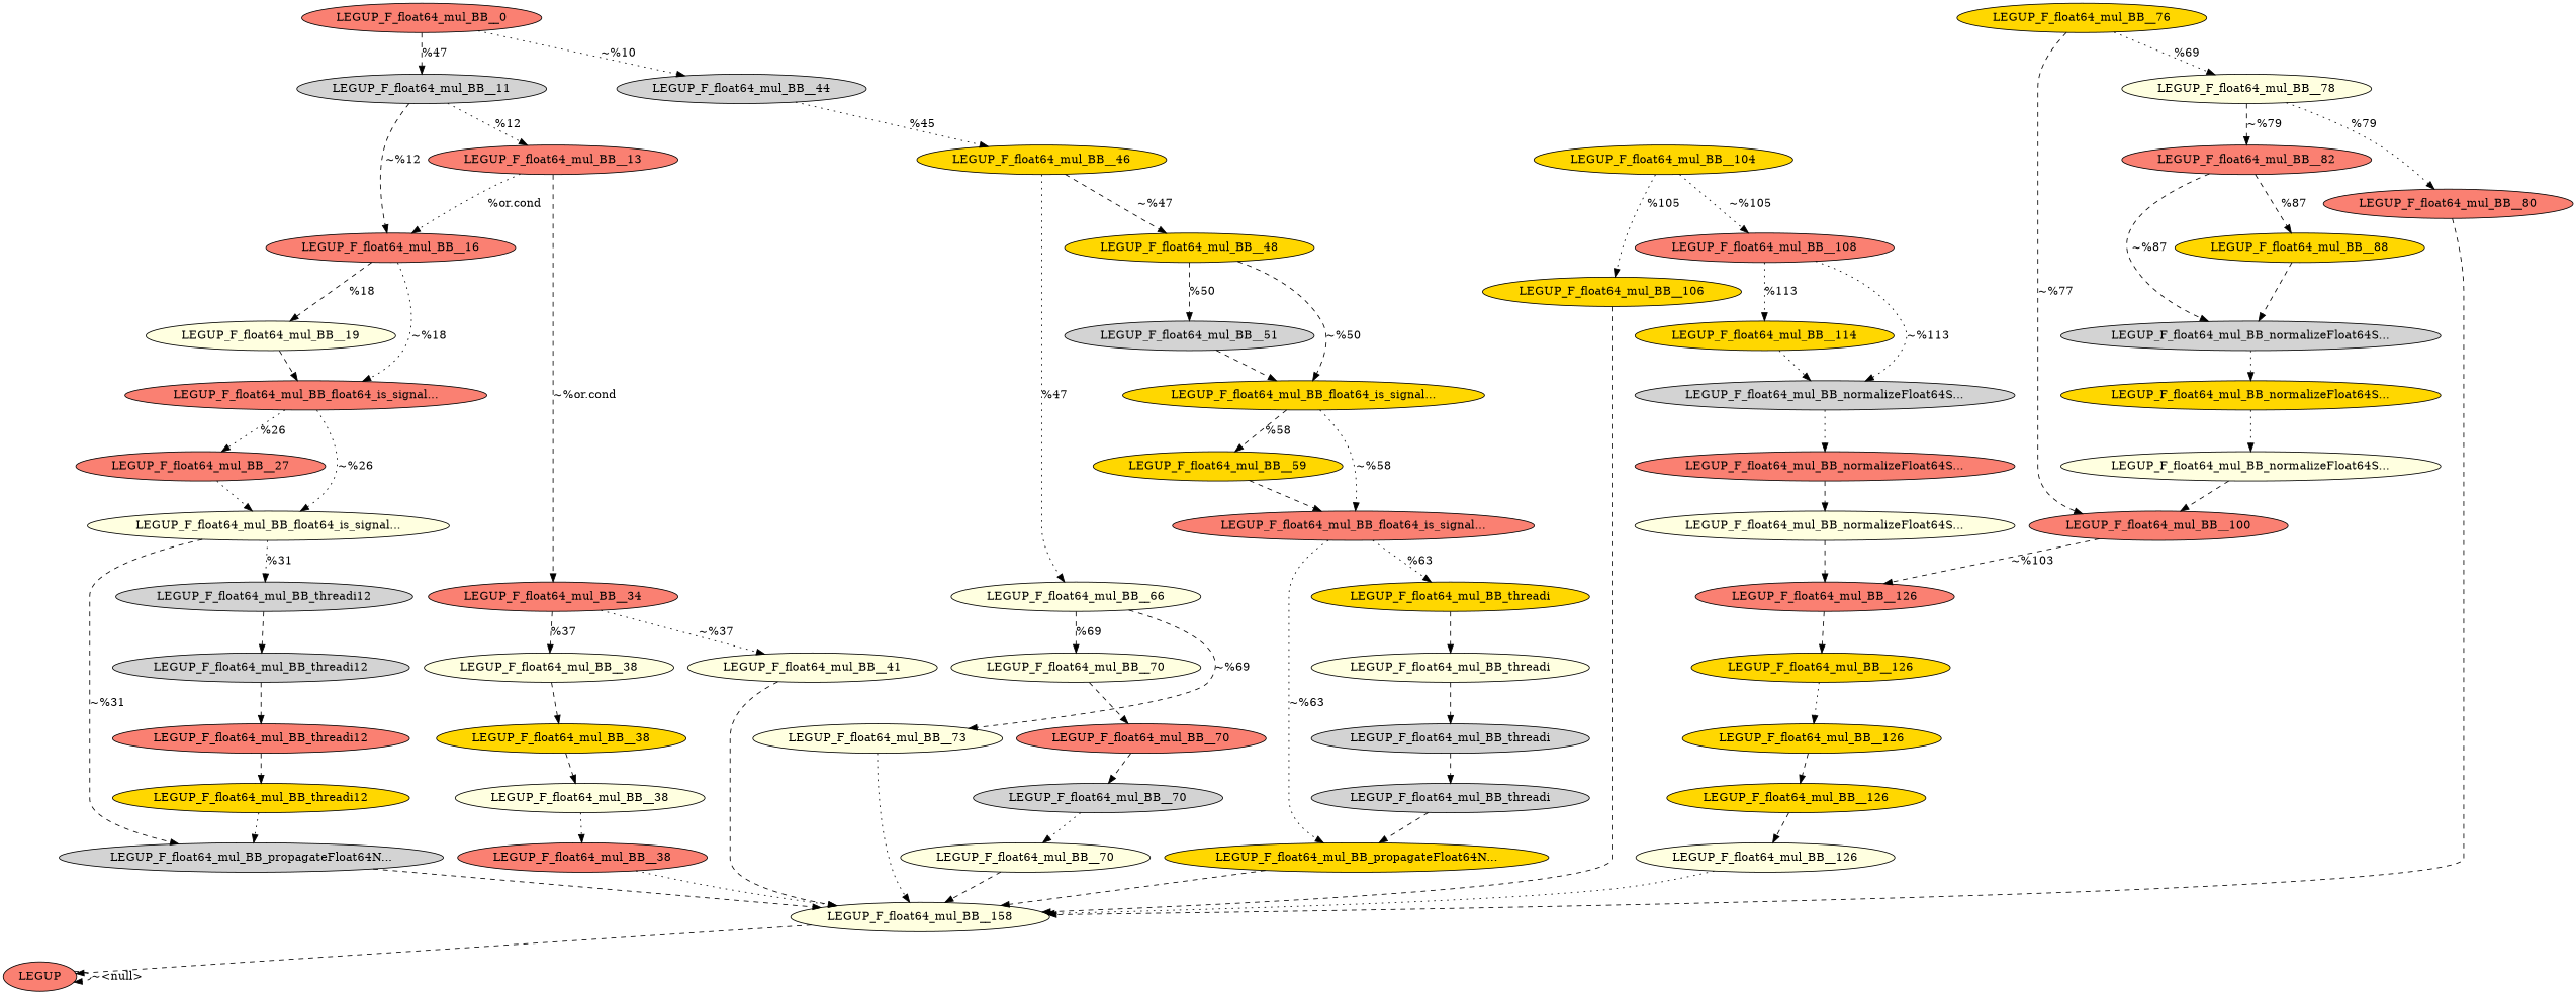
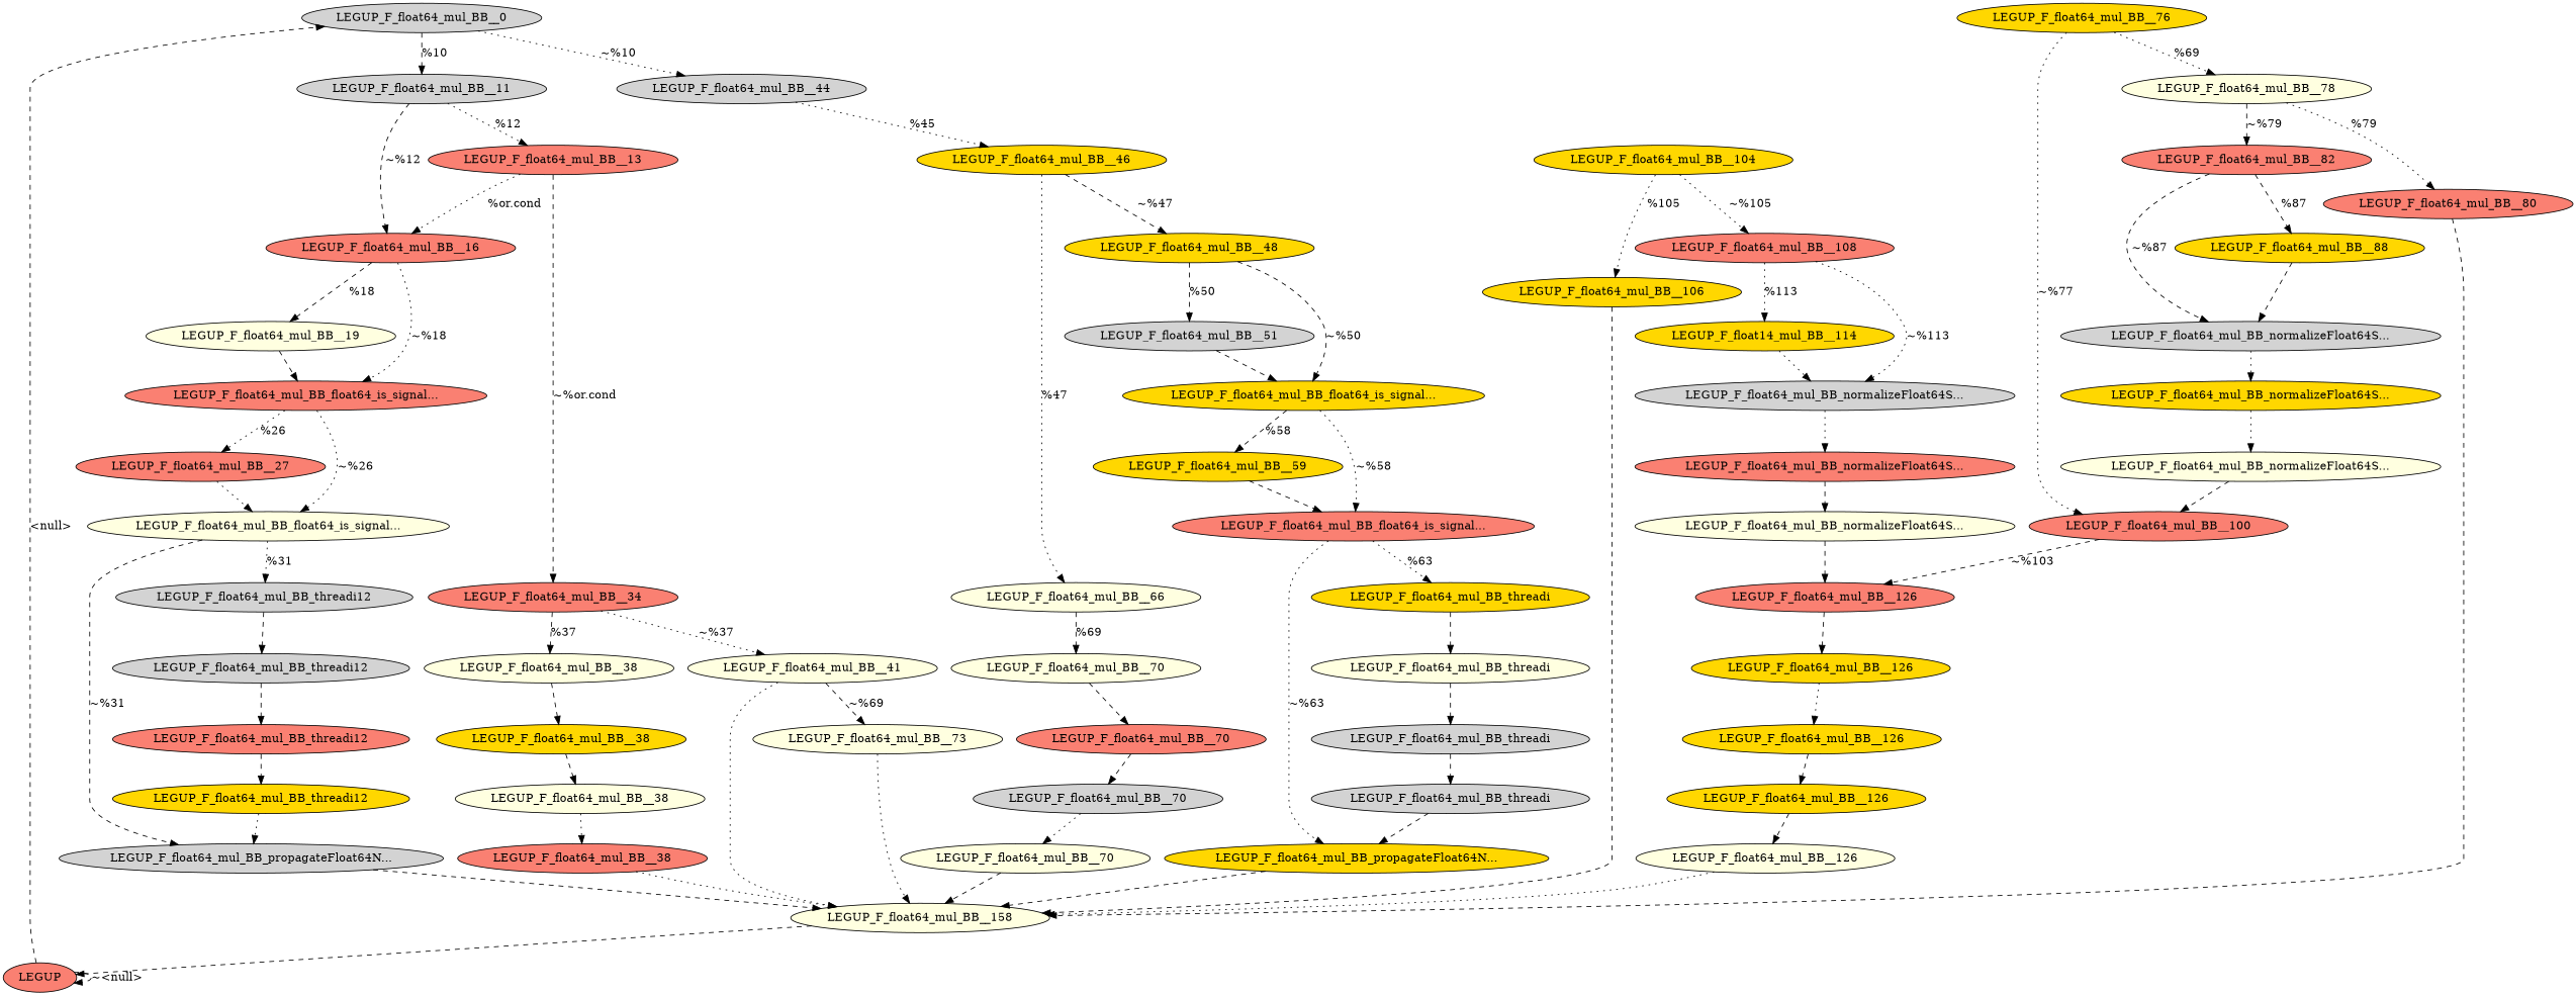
  digraph {
    node [fillcolor=gold style=filled]
    edge [style=dashed]
-   n1 [fillcolor=salmon label=LEGUP_F_float64_mul_BB__0]
+   n1 [fillcolor=lightgrey label=LEGUP_F_float64_mul_BB__0]
    n2 [fillcolor=lightgrey label=LEGUP_F_float64_mul_BB__11]
    n3 [fillcolor=lightgrey label=LEGUP_F_float64_mul_BB__44]
    n4 [fillcolor=salmon label=LEGUP_F_float64_mul_BB__13]
    n5 [fillcolor=salmon label=LEGUP_F_float64_mul_BB__16]
    n6 [label=LEGUP_F_float64_mul_BB__46]
    n7 [fillcolor=salmon label=LEGUP]
    n8 [fillcolor=salmon label=LEGUP_F_float64_mul_BB__34]
    n9 [fillcolor=lightyellow label=LEGUP_F_float64_mul_BB__19]
    n10 [fillcolor=salmon label="LEGUP_F_float64_mul_BB_float64_is_signal..."]
    n11 [fillcolor=lightyellow label=LEGUP_F_float64_mul_BB__66]
    n12 [label=LEGUP_F_float64_mul_BB__48]
    n13 [label=LEGUP_F_float64_mul_BB__76]
    n14 [fillcolor=lightyellow label=LEGUP_F_float64_mul_BB__78]
    n15 [fillcolor=salmon label=LEGUP_F_float64_mul_BB__100]
    n16 [fillcolor=lightyellow label=LEGUP_F_float64_mul_BB__38]
    n17 [fillcolor=lightyellow label=LEGUP_F_float64_mul_BB__41]
    n18 [fillcolor=salmon label=LEGUP_F_float64_mul_BB__27]
    n19 [fillcolor=lightyellow label="LEGUP_F_float64_mul_BB_float64_is_signal..."]
    n20 [label=LEGUP_F_float64_mul_BB__38]
    n21 [fillcolor=lightyellow label=LEGUP_F_float64_mul_BB__158]
    n22 [fillcolor=lightgrey label=LEGUP_F_float64_mul_BB_threadi12]
    n23 [fillcolor=lightgrey label="LEGUP_F_float64_mul_BB_propagateFloat64N..."]
    n24 [fillcolor=lightgrey label=LEGUP_F_float64_mul_BB_threadi12]
    n25 [fillcolor=salmon label=LEGUP_F_float64_mul_BB_threadi12]
    n26 [label=LEGUP_F_float64_mul_BB_threadi12]
    n27 [fillcolor=lightyellow label=LEGUP_F_float64_mul_BB__38]
    n28 [fillcolor=salmon label=LEGUP_F_float64_mul_BB__38]
    n29 [fillcolor=lightyellow label=LEGUP_F_float64_mul_BB__70]
    n30 [fillcolor=lightyellow label=LEGUP_F_float64_mul_BB__73]
    n31 [fillcolor=lightgrey label=LEGUP_F_float64_mul_BB__51]
    n32 [label="LEGUP_F_float64_mul_BB_float64_is_signal..."]
    n33 [fillcolor=salmon label=LEGUP_F_float64_mul_BB__80]
    n34 [fillcolor=salmon label=LEGUP_F_float64_mul_BB__82]
    n35 [fillcolor=salmon label=LEGUP_F_float64_mul_BB__126]
    n36 [fillcolor=salmon label=LEGUP_F_float64_mul_BB__70]
    n37 [label=LEGUP_F_float64_mul_BB__59]
    n38 [fillcolor=salmon label="LEGUP_F_float64_mul_BB_float64_is_signal..."]
    n39 [label=LEGUP_F_float64_mul_BB_threadi]
    n40 [label="LEGUP_F_float64_mul_BB_propagateFloat64N..."]
    n41 [fillcolor=lightyellow label=LEGUP_F_float64_mul_BB_threadi]
    n42 [fillcolor=lightgrey label=LEGUP_F_float64_mul_BB_threadi]
    n43 [fillcolor=lightgrey label=LEGUP_F_float64_mul_BB_threadi]
    n44 [fillcolor=lightgrey label=LEGUP_F_float64_mul_BB__70]
    n45 [fillcolor=lightyellow label=LEGUP_F_float64_mul_BB__70]
    n46 [label=LEGUP_F_float64_mul_BB__88]
    n47 [fillcolor=lightgrey label="LEGUP_F_float64_mul_BB_normalizeFloat64S..."]
    n48 [label=LEGUP_F_float64_mul_BB__104]
    n49 [label=LEGUP_F_float64_mul_BB__106]
    n50 [fillcolor=salmon label=LEGUP_F_float64_mul_BB__108]
    n51 [label=LEGUP_F_float64_mul_BB__126]
    n52 [label="LEGUP_F_float64_mul_BB_normalizeFloat64S..."]
    n53 [fillcolor=lightyellow label="LEGUP_F_float64_mul_BB_normalizeFloat64S..."]
-   n54 [label=LEGUP_F_float64_mul_BB__114]
+   n54 [label=LEGUP_F_float14_mul_BB__114]
    n55 [fillcolor=lightgrey label="LEGUP_F_float64_mul_BB_normalizeFloat64S..."]
    n56 [label=LEGUP_F_float64_mul_BB__126]
    n57 [fillcolor=salmon label="LEGUP_F_float64_mul_BB_normalizeFloat64S..."]
    n58 [fillcolor=lightyellow label="LEGUP_F_float64_mul_BB_normalizeFloat64S..."]
    n59 [label=LEGUP_F_float64_mul_BB__126]
    n60 [fillcolor=lightyellow label=LEGUP_F_float64_mul_BB__126]
-   n1 -> n2 [label="%47"]
+   n1 -> n2 [label="%10"]
    n1 -> n3 [label="~%10" style=dotted]
    n2 -> n4 [label="%12" style=dotted]
    n2 -> n5 [label="~%12"]
    n3 -> n6 [label="%45" style=dotted]
    n4 -> n5 [label="%or.cond" style=dotted]
    n4 -> n8 [label="~%or.cond"]
    n5 -> n9 [label="%18"]
    n5 -> n10 [label="~%18" style=dotted]
    n6 -> n11 [label="%47" style=dotted]
    n6 -> n12 [label="~%47"]
+   n7 -> n1 [label="<null>"]
    n7 -> n7 [label="~<null>"]
    n8 -> n16 [label="%37"]
    n8 -> n17 [label="~%37" style=dotted]
    n9 -> n10
    n10 -> n18 [label="%26" style=dotted]
    n10 -> n19 [label="~%26" style=dotted]
    n11 -> n29 [label="%69"]
-   n11 -> n30 [label="~%69"]
+   n17 -> n30 [label="~%69"]
    n12 -> n31 [label="%50"]
    n12 -> n32 [label="~%50"]
    n13 -> n14 [label="%69" style=dotted]
-   n13 -> n15 [label="~%77"]
+   n13 -> n15 [label="~%77" style=dotted]
    n14 -> n33 [label="%79" style=dotted]
    n14 -> n34 [label="~%79"]
    n15 -> n35 [label="~%103"]
    n16 -> n20
-   n17 -> n21
+   n17 -> n21 [style=dotted]
    n18 -> n19 [style=dotted]
    n19 -> n22 [label="%31" style=dotted]
    n19 -> n23 [label="~%31"]
    n20 -> n27
    n21 -> n7
    n22 -> n24
    n23 -> n21
    n24 -> n25
    n25 -> n26
    n26 -> n23 [style=dotted]
    n27 -> n28 [style=dotted]
    n28 -> n21 [style=dotted]
    n29 -> n36
    n30 -> n21 [style=dotted]
    n31 -> n32
    n32 -> n37 [label="%58"]
    n32 -> n38 [label="~%58" style=dotted]
    n33 -> n21
    n34 -> n46 [label="%87"]
    n34 -> n47 [label="~%87"]
    n35 -> n51
    n36 -> n44
    n37 -> n38
    n38 -> n39 [label="%63" style=dotted]
    n38 -> n40 [label="~%63" style=dotted]
    n39 -> n41
    n40 -> n21
    n41 -> n42
    n42 -> n43
    n43 -> n40
    n44 -> n45 [style=dotted]
    n45 -> n21
    n46 -> n47
    n47 -> n52 [style=dotted]
    n48 -> n49 [label="%105" style=dotted]
    n48 -> n50 [label="~%105" style=dotted]
    n49 -> n21
    n50 -> n54 [label="%113" style=dotted]
    n50 -> n55 [label="~%113" style=dotted]
    n51 -> n56 [style=dotted]
    n52 -> n53 [style=dotted]
    n53 -> n15
    n54 -> n55 [style=dotted]
    n55 -> n57 [style=dotted]
    n56 -> n59
    n57 -> n58
    n58 -> n35
    n59 -> n60
    n60 -> n21 [style=dotted]
  }
